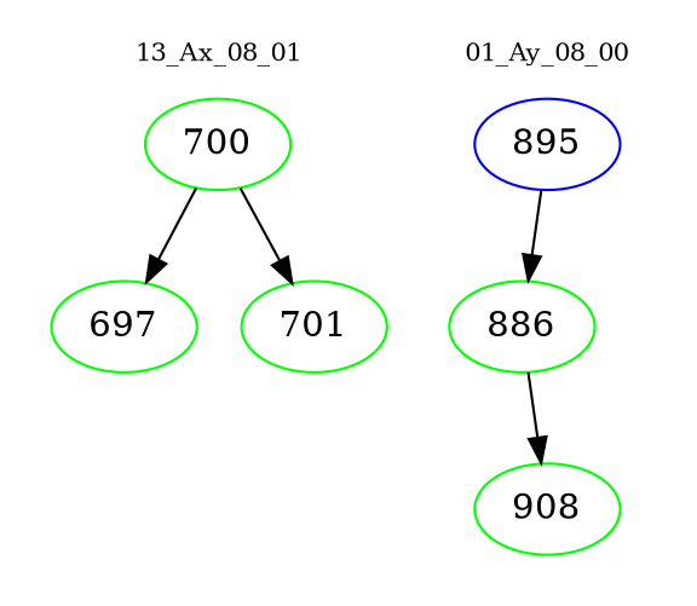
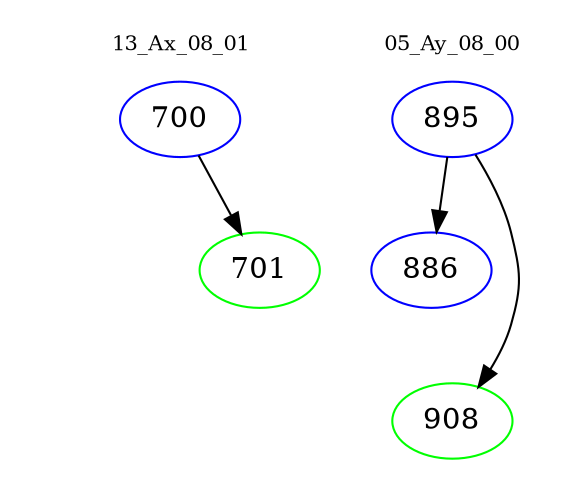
  digraph {
    node [color=blue]
    edge [color=black]
-   n1 [color=green label=700]
-   n2 [color=green label=697]
+   n1 [label=700]
    n3 [color=green label=701]
-   n4 [color=green label=886]
+   n4 [label=886]
    n5 [label=895]
    n6 [color=green label=908]
    subgraph cluster_1 {
      color=white
      fontsize=10
      label="13_Ax_08_01"
      n1
-     n2
      n3
    }
    subgraph cluster_2 {
      color=white
      fontsize=10
-     label="01_Ay_08_00"
+     label="05_Ay_08_00"
      n4
      n5
      n6
    }
-   n1 -> n2
    n1 -> n3
-   n4 -> n6
+   n5 -> n6
    n5 -> n4
  }
